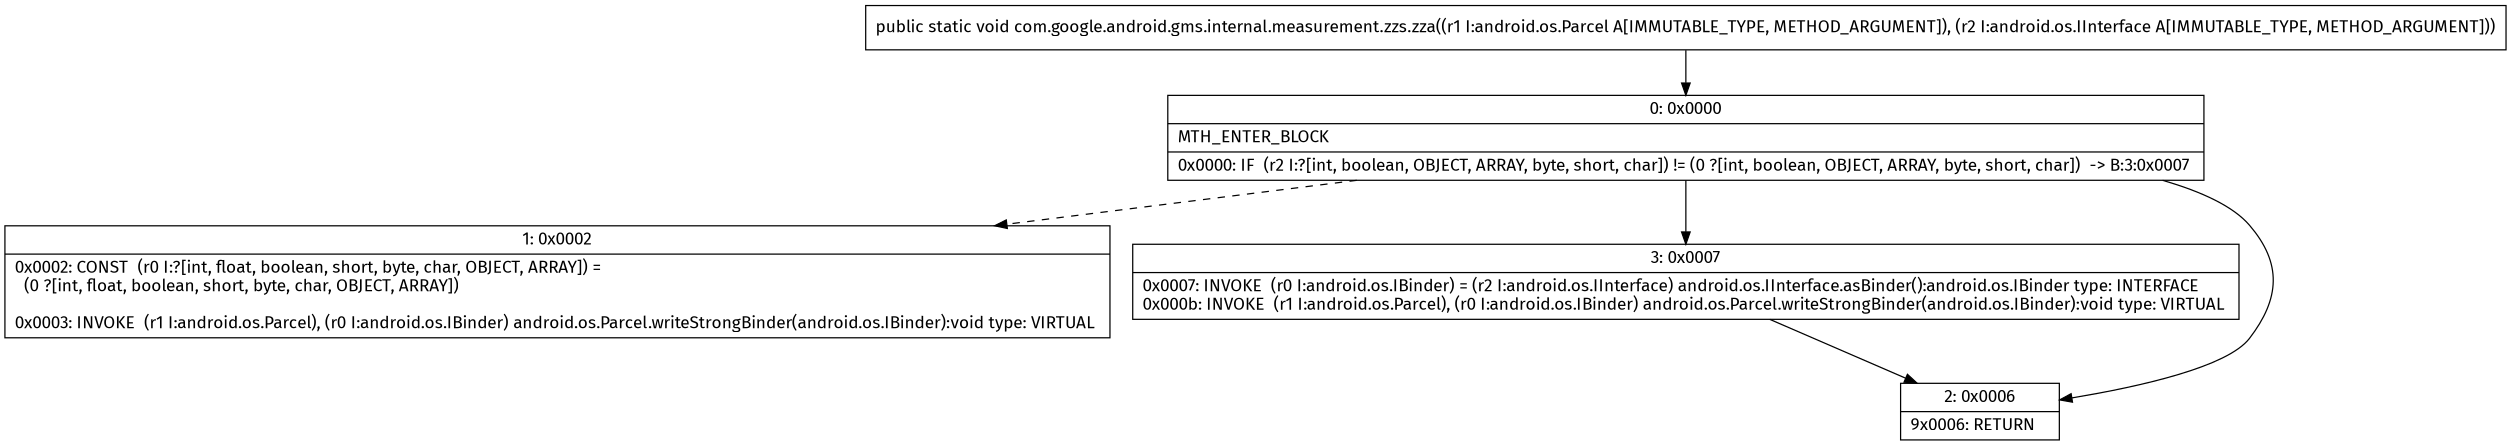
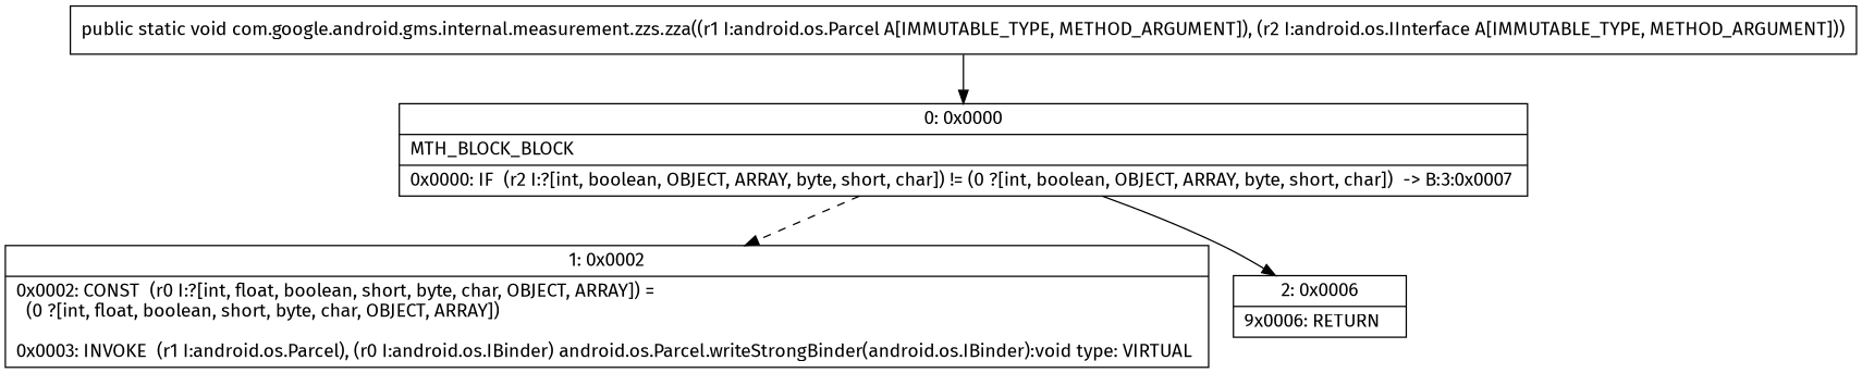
  digraph {
    fontname="Fira Sans"
    node [fontname="Fira Sans" shape=record]
    edge [fontname="Fira Sans"]
-   n1 [label="{0\:\ 0x0000|MTH_ENTER_BLOCK\l|0x0000: IF  (r2 I:?[int, boolean, OBJECT, ARRAY, byte, short, char]) != (0 ?[int, boolean, OBJECT, ARRAY, byte, short, char])  \-\> B:3:0x0007 \l}"]
+   n1 [label="{0\:\ 0x0000|MTH_BLOCK_BLOCK\l|0x0000: IF  (r2 I:?[int, boolean, OBJECT, ARRAY, byte, short, char]) != (0 ?[int, boolean, OBJECT, ARRAY, byte, short, char])  \-\> B:3:0x0007 \l}"]
    n2 [label="{1\:\ 0x0002|0x0002: CONST  (r0 I:?[int, float, boolean, short, byte, char, OBJECT, ARRAY]) = \l  (0 ?[int, float, boolean, short, byte, char, OBJECT, ARRAY])\l \l0x0003: INVOKE  (r1 I:android.os.Parcel), (r0 I:android.os.IBinder) android.os.Parcel.writeStrongBinder(android.os.IBinder):void type: VIRTUAL \l}"]
-   n3 [label="{3\:\ 0x0007|0x0007: INVOKE  (r0 I:android.os.IBinder) = (r2 I:android.os.IInterface) android.os.IInterface.asBinder():android.os.IBinder type: INTERFACE \l0x000b: INVOKE  (r1 I:android.os.Parcel), (r0 I:android.os.IBinder) android.os.Parcel.writeStrongBinder(android.os.IBinder):void type: VIRTUAL \l}"]
    n4 [label="{2\:\ 0x0006|9x0006: RETURN   \l}"]
    n5 [label="{public static void com.google.android.gms.internal.measurement.zzs.zza((r1 I:android.os.Parcel A[IMMUTABLE_TYPE, METHOD_ARGUMENT]), (r2 I:android.os.IInterface A[IMMUTABLE_TYPE, METHOD_ARGUMENT])) }"]
    n1 -> n2 [style=dashed]
-   n1 -> n3
    n1 -> n4
-   n3 -> n4
    n5 -> n1
  }
